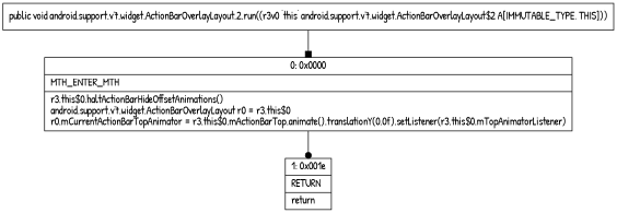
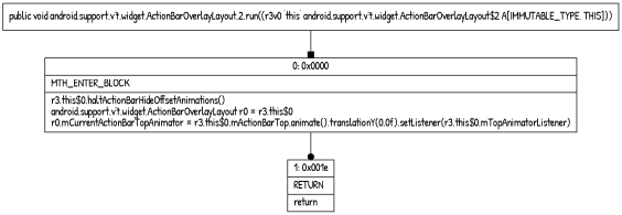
  digraph {
    fontname="Patrick Hand"
    node [shape=record fontname="Patrick Hand"]
    edge [fontname="Patrick Hand"]
-   n1 [label="{0\:\ 0x0000|MTH_ENTER_MTH\l|r3.this$0.haltActionBarHideOffsetAnimations()\landroid.support.v7.widget.ActionBarOverlayLayout r0 = r3.this$0\lr0.mCurrentActionBarTopAnimator = r3.this$0.mActionBarTop.animate().translationY(0.0f).setListener(r3.this$0.mTopAnimatorListener)\l}"]
+   n1 [label="{0\:\ 0x0000|MTH_ENTER_BLOCK\l|r3.this$0.haltActionBarHideOffsetAnimations()\landroid.support.v7.widget.ActionBarOverlayLayout r0 = r3.this$0\lr0.mCurrentActionBarTopAnimator = r3.this$0.mActionBarTop.animate().translationY(0.0f).setListener(r3.this$0.mTopAnimatorListener)\l}"]
    n2 [label="{1\:\ 0x001e|RETURN\l|return\l}"]
    n3 [label="{public void android.support.v7.widget.ActionBarOverlayLayout.2.run((r3v0 'this' android.support.v7.widget.ActionBarOverlayLayout$2 A[IMMUTABLE_TYPE, THIS])) }"]
    n1 -> n2 [arrowhead=dot]
    n3 -> n1 [arrowhead=box]
  }
